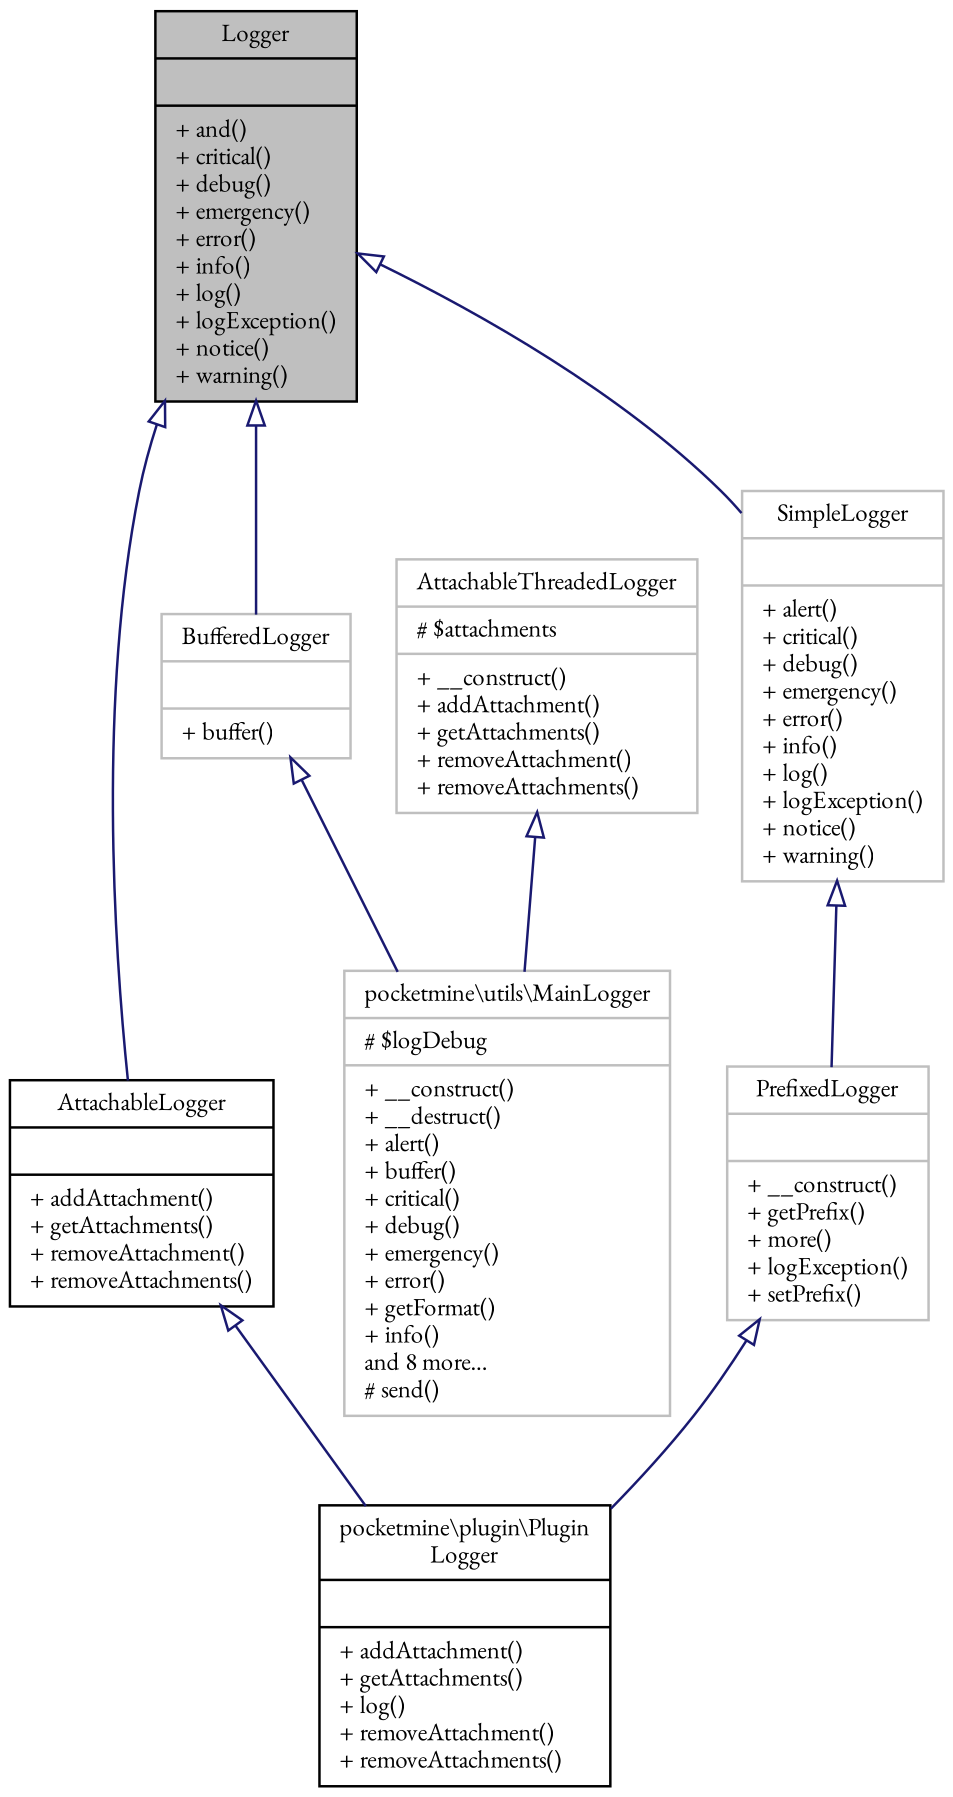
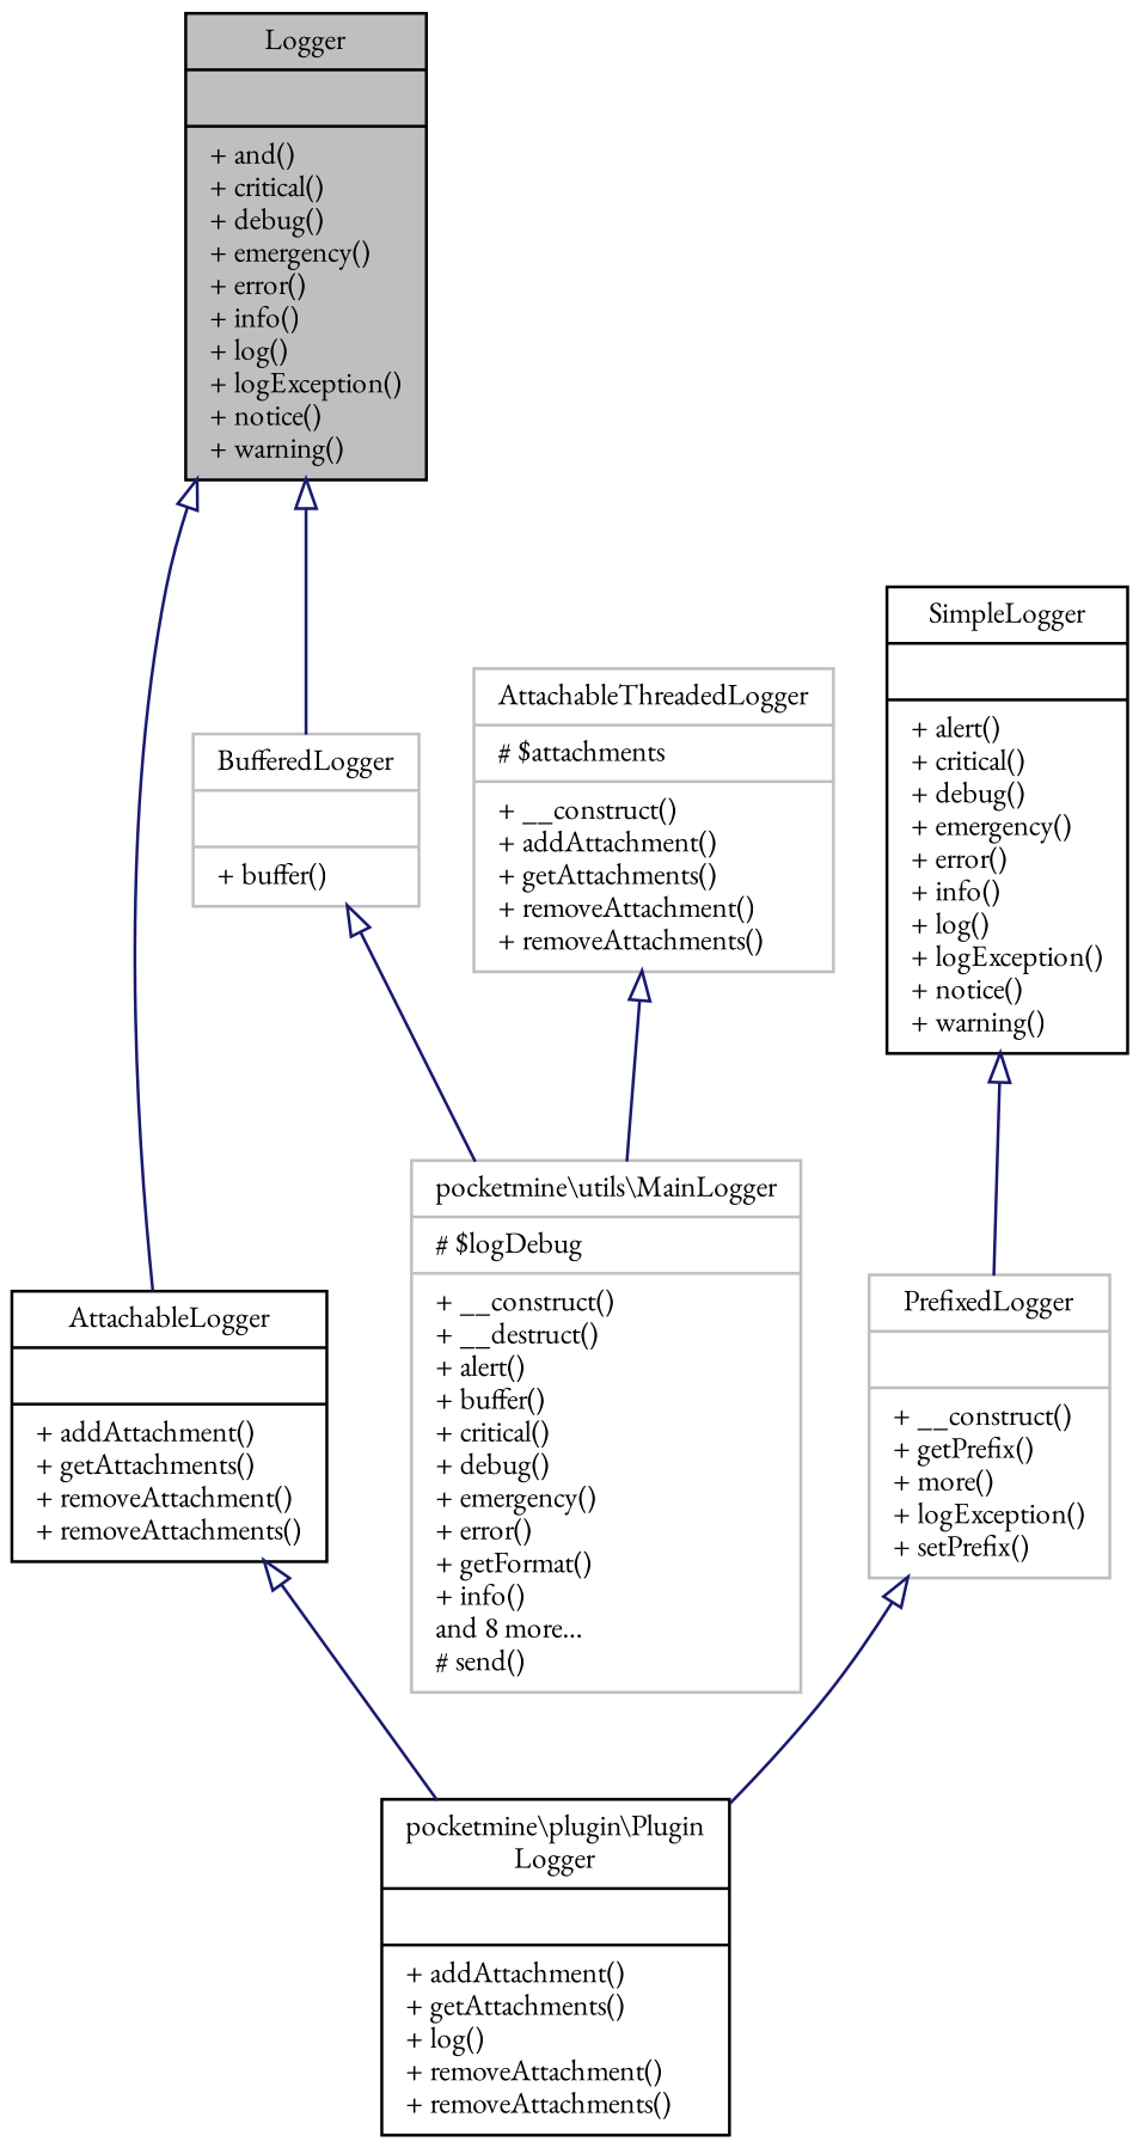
  digraph {
    fontname="EB Garamond"
    node [color=grey75 fillcolor=white fontname="EB Garamond" fontsize=10 shape=record style=filled]
    edge [arrowtail=onormal color=midnightblue dir=back fontname="EB Garamond" fontsize=10 labelfontname=Helvetica labelfontsize=10 style=solid]
    n1 [color=black fillcolor=grey75 fontcolor=black height=0.2 label="{Logger\n||+ and()\l+ critical()\l+ debug()\l+ emergency()\l+ error()\l+ info()\l+ log()\l+ logException()\l+ notice()\l+ warning()\l}" width=0.4]
    n2 [color=black height=0.2 label="{AttachableLogger\n||+ addAttachment()\l+ getAttachments()\l+ removeAttachment()\l+ removeAttachments()\l}" width=0.4]
    n3 [height=0.2 label="{BufferedLogger\n||+ buffer()\l}" width=0.4]
-   n4 [height=0.2 label="{SimpleLogger\n||+ alert()\l+ critical()\l+ debug()\l+ emergency()\l+ error()\l+ info()\l+ log()\l+ logException()\l+ notice()\l+ warning()\l}" width=0.4]
+   n4 [color=black height=0.2 label="{SimpleLogger\n||+ alert()\l+ critical()\l+ debug()\l+ emergency()\l+ error()\l+ info()\l+ log()\l+ logException()\l+ notice()\l+ warning()\l}" width=0.4]
    n5 [color=black height=0.2 label="{pocketmine\\plugin\\Plugin\lLogger\n||+ addAttachment()\l+ getAttachments()\l+ log()\l+ removeAttachment()\l+ removeAttachments()\l}" width=0.4]
    n6 [height=0.2 label="{pocketmine\\utils\\MainLogger\n|# $logDebug\l|+ __construct()\l+ __destruct()\l+ alert()\l+ buffer()\l+ critical()\l+ debug()\l+ emergency()\l+ error()\l+ getFormat()\l+ info()\land 8 more...\l# send()\l}" width=0.4]
    n7 [height=0.2 label="{PrefixedLogger\n||+ __construct()\l+ getPrefix()\l+ more()\l+ logException()\l+ setPrefix()\l}" width=0.4]
    n8 [height=0.2 label="{AttachableThreadedLogger\n|# $attachments\l|+ __construct()\l+ addAttachment()\l+ getAttachments()\l+ removeAttachment()\l+ removeAttachments()\l}" width=0.4]
    n1 -> n2
    n1 -> n3
-   n1 -> n4
    n2 -> n5
    n3 -> n6
    n4 -> n7
    n7 -> n5
    n8 -> n6
  }
